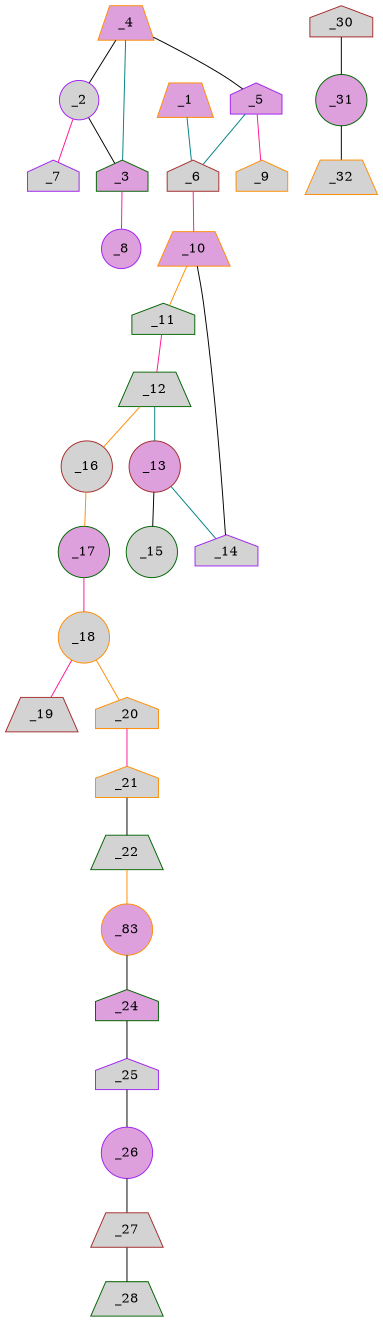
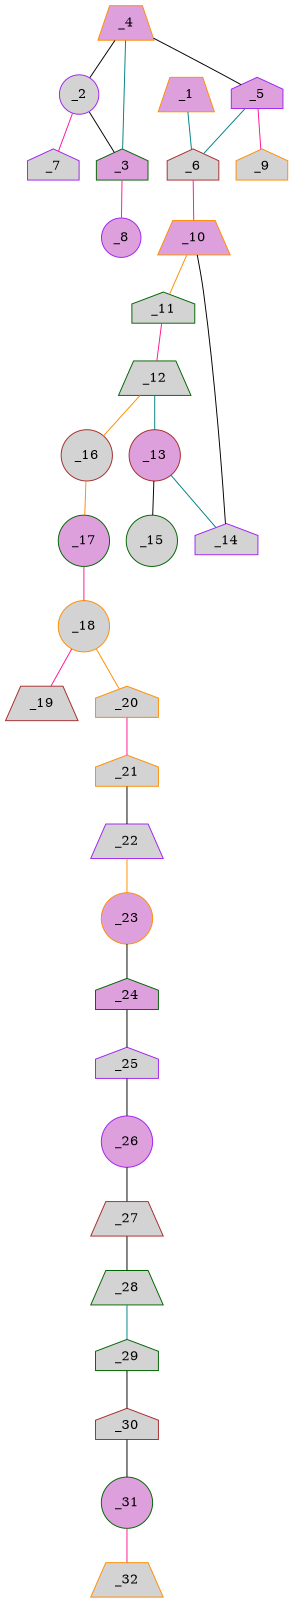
  graph {
    node [charge=0 chem=1 color=darkgreen fillcolor=lightgrey shape=house style=filled symbol="C  " x=15.1584 y=-3.1397]
    edge [color=black valence=1]
    _1 [color=darkorange fillcolor=plum shape=trapezium x=16.0244]
    _6 [chem=4 color=brown symbol="N  " y=-2.6397]
    _2 [color=purple shape=circle x=16.0244 y=-4.1397]
    _3 [fillcolor=plum y=-4.6397]
    _7 [color=purple x=16.8905 y=-4.6397]
    _10 [color=darkorange fillcolor=plum shape=trapezium y=-1.6397]
    _4 [chem=4 color=darkorange fillcolor=plum shape=trapezium symbol="N  " x=14.2924 y=-4.1397]
    _8 [chem=2 color=purple fillcolor=plum shape=circle symbol="O  " y=-5.6397]
    _11 [chem=2 symbol="O  " x=14.3494 y=-1.0519]
    _14 [color=purple x=15.9674 y=-1.0519]
    _5 [color=purple fillcolor=plum x=14.2924]
    _9 [chem=2 color=darkorange symbol="O  " x=13.4264 y=-2.6397]
    _12 [shape=trapezium x=14.6584 y=-0.1008]
    _13 [color=brown fillcolor=plum shape=circle x=15.6584 y=-0.1008]
    _16 [color=brown shape=circle x=14.0707 y=0.7082]
    _15 [chem=22 shape=circle symbol="F  " x=16.2462 y=0.7082]
    _17 [chem=2 fillcolor=plum shape=circle symbol="O  " x=13.0761 y=0.6037]
    _18 [color=darkorange shape=circle x=12.4883 y=1.4127]
    _19 [chem=2 color=brown shape=trapezium symbol="O  " x=12.8951 y=2.3262]
    _20 [color=darkorange x=11.4938 y=1.3082]
    _21 [color=darkorange x=10.906 y=2.1172]
-   _22 [shape=trapezium x=9.9115 y=2.0127]
-   _23 [color=darkorange fillcolor=plum shape=circle x=9.3237 y=2.8217 label=_83]
+   _22 [color=purple shape=trapezium x=9.9115 y=2.0127]
+   _23 [color=darkorange fillcolor=plum shape=circle x=9.3237 y=2.8217]
    _24 [fillcolor=plum x=8.3292 y=2.7172]
    _25 [color=purple x=7.7414 y=3.5262]
    _26 [color=purple fillcolor=plum shape=circle x=6.7469 y=3.4217]
    _27 [color=brown shape=trapezium x=6.1591 y=4.2307]
    _28 [shape=trapezium x=5.1646 y=4.1261]
+   _29 [x=4.5768 y=4.9352]
    _30 [chem=5 color=brown symbol="S  " x=3.5823 y=4.8306]
    _31 [fillcolor=plum shape=circle x=2.9945 y=5.6397]
    _32 [color=darkorange shape=trapezium x=2 y=5.5351]
    _1 -- _6 [color=teal]
    _6 -- _10 [color=deeppink]
    _2 -- _3
    _2 -- _7 [color=deeppink]
    _3 -- _4 [color=teal]
    _3 -- _8 [color=deeppink valence=2]
    _10 -- _11 [color=darkorange]
    _10 -- _14
    _4 -- _2 [valence=2]
    _4 -- _5
    _11 -- _12 [color=deeppink]
    _5 -- _6 [color=teal]
    _5 -- _9 [color=deeppink valence=2]
    _12 -- _13 [color=teal]
    _12 -- _16 [color=darkorange]
    _13 -- _14 [color=teal]
    _13 -- _15
    _16 -- _17 [color=darkorange]
    _17 -- _18 [color=deeppink]
    _18 -- _19 [color=deeppink valence=2]
    _18 -- _20 [color=darkorange]
    _20 -- _21 [color=deeppink]
    _21 -- _22
    _22 -- _23 [color=darkorange]
    _23 -- _24
    _24 -- _25
    _25 -- _26
    _26 -- _27
    _27 -- _28
+   _28 -- _29 [color=teal]
+   _29 -- _30
    _30 -- _31
-   _31 -- _32
+   _31 -- _32 [color=deeppink]
  }
